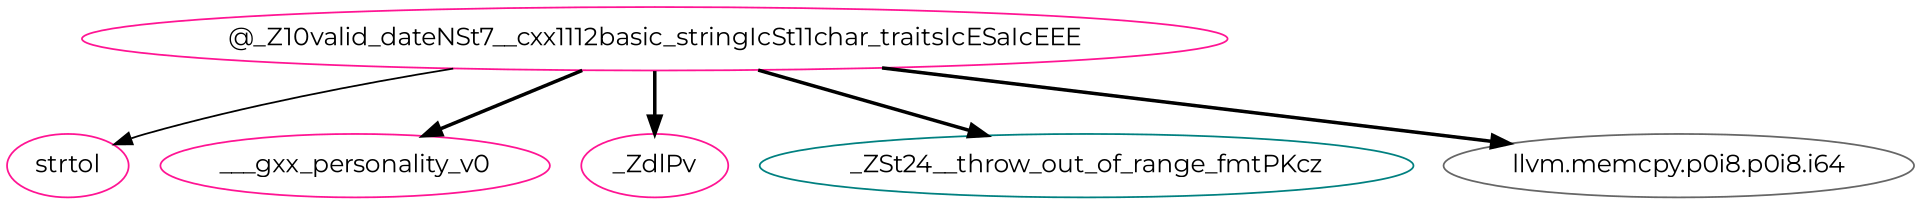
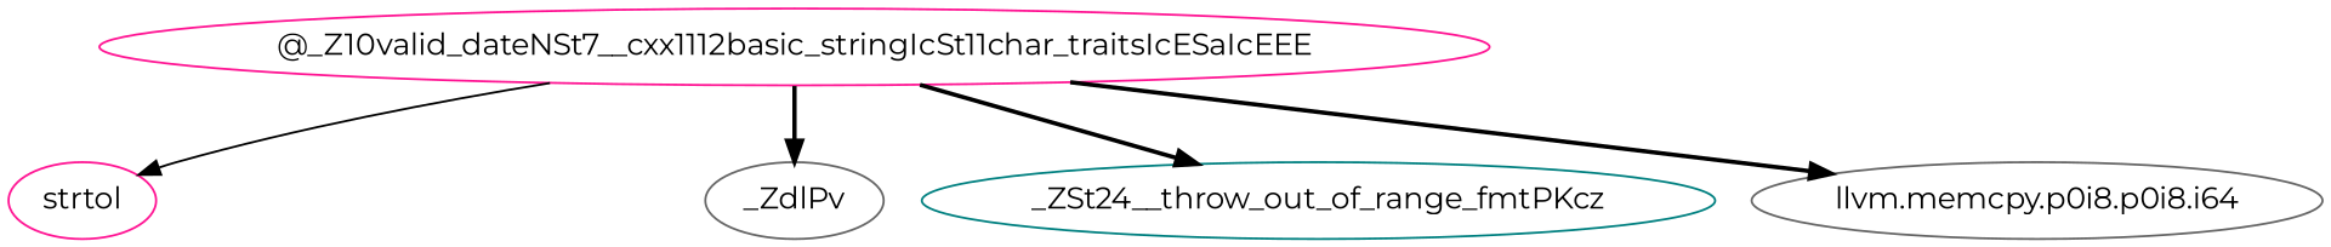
  digraph {
    fontname=Montserrat
    node [color=deeppink fontname=Montserrat]
    edge [fontname=Montserrat style=bold]
    "@_Z10valid_dateNSt7__cxx1112basic_stringIcSt11char_traitsIcESaIcEEE"
    strtol
-   ___gxx_personality_v0
-   _ZdlPv
+   _ZdlPv [color=gray40]
    _ZSt24__throw_out_of_range_fmtPKcz [color=teal]
    "llvm.memcpy.p0i8.p0i8.i64" [color=gray40]
    "@_Z10valid_dateNSt7__cxx1112basic_stringIcSt11char_traitsIcESaIcEEE" -> strtol [style=solid]
-   "@_Z10valid_dateNSt7__cxx1112basic_stringIcSt11char_traitsIcESaIcEEE" -> ___gxx_personality_v0
    "@_Z10valid_dateNSt7__cxx1112basic_stringIcSt11char_traitsIcESaIcEEE" -> _ZdlPv
    "@_Z10valid_dateNSt7__cxx1112basic_stringIcSt11char_traitsIcESaIcEEE" -> _ZSt24__throw_out_of_range_fmtPKcz
    "@_Z10valid_dateNSt7__cxx1112basic_stringIcSt11char_traitsIcESaIcEEE" -> "llvm.memcpy.p0i8.p0i8.i64"
  }
